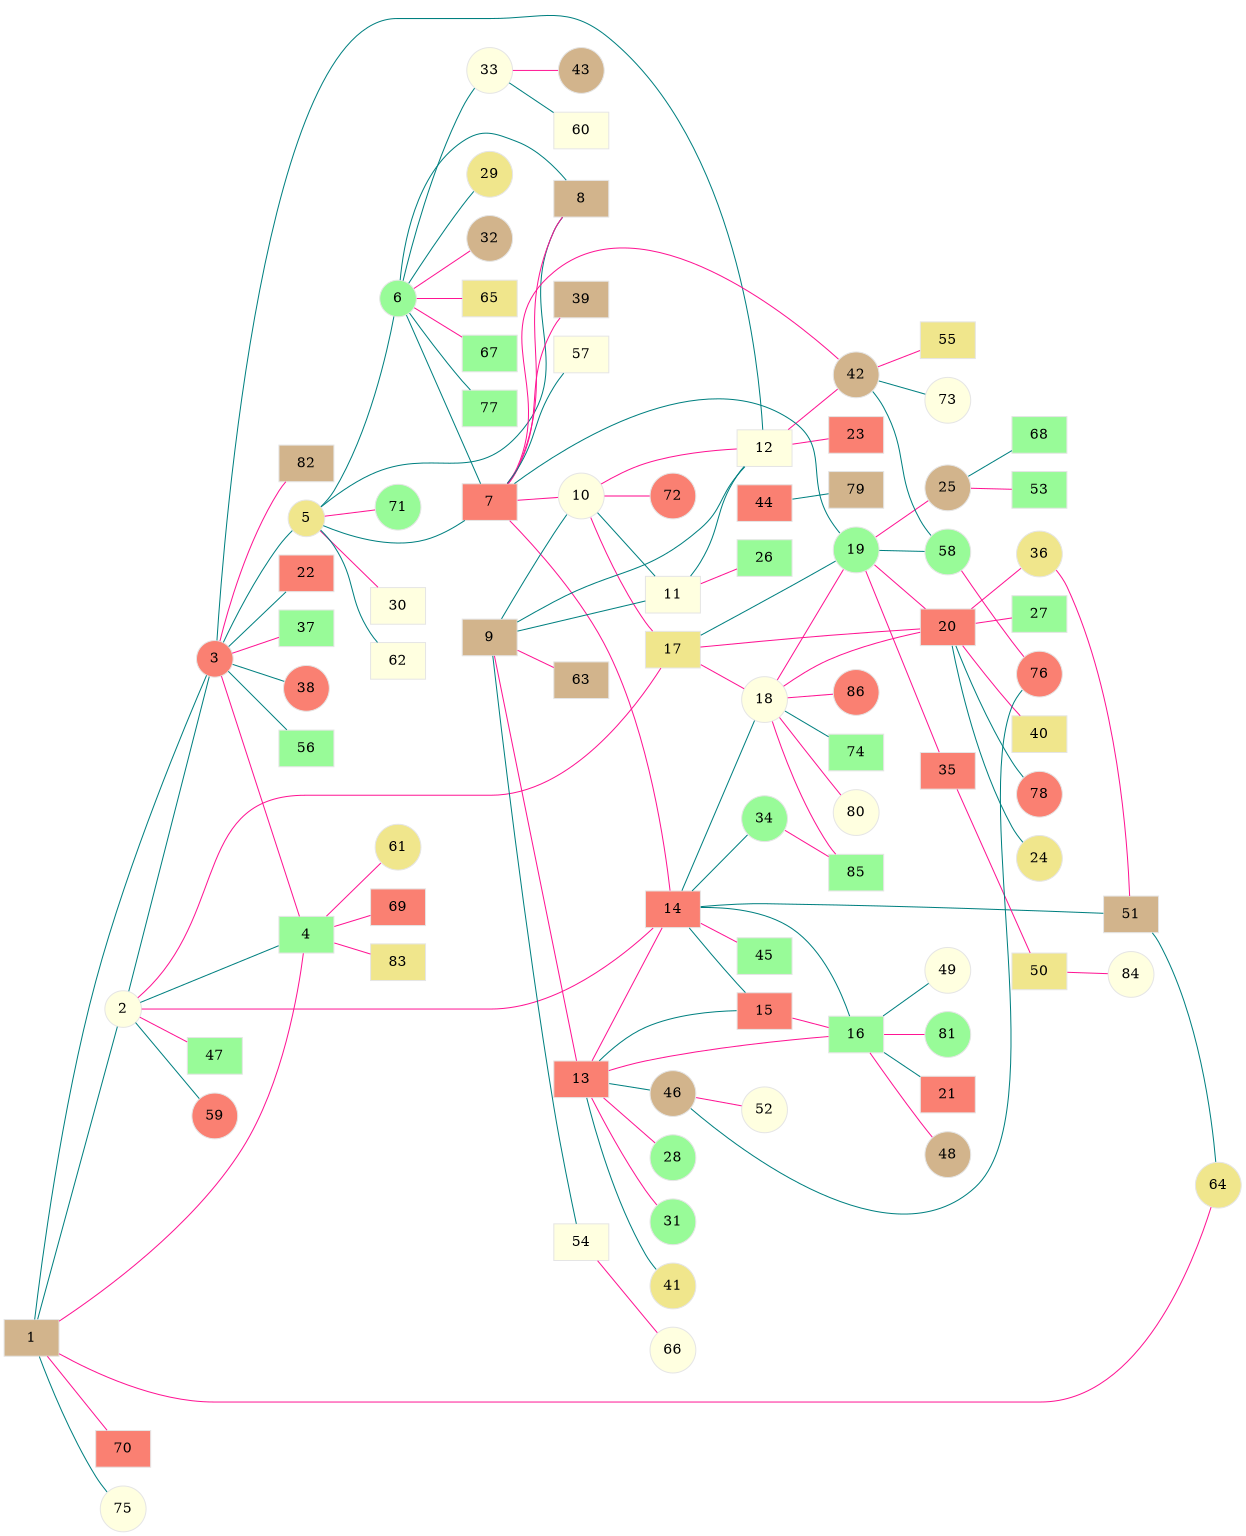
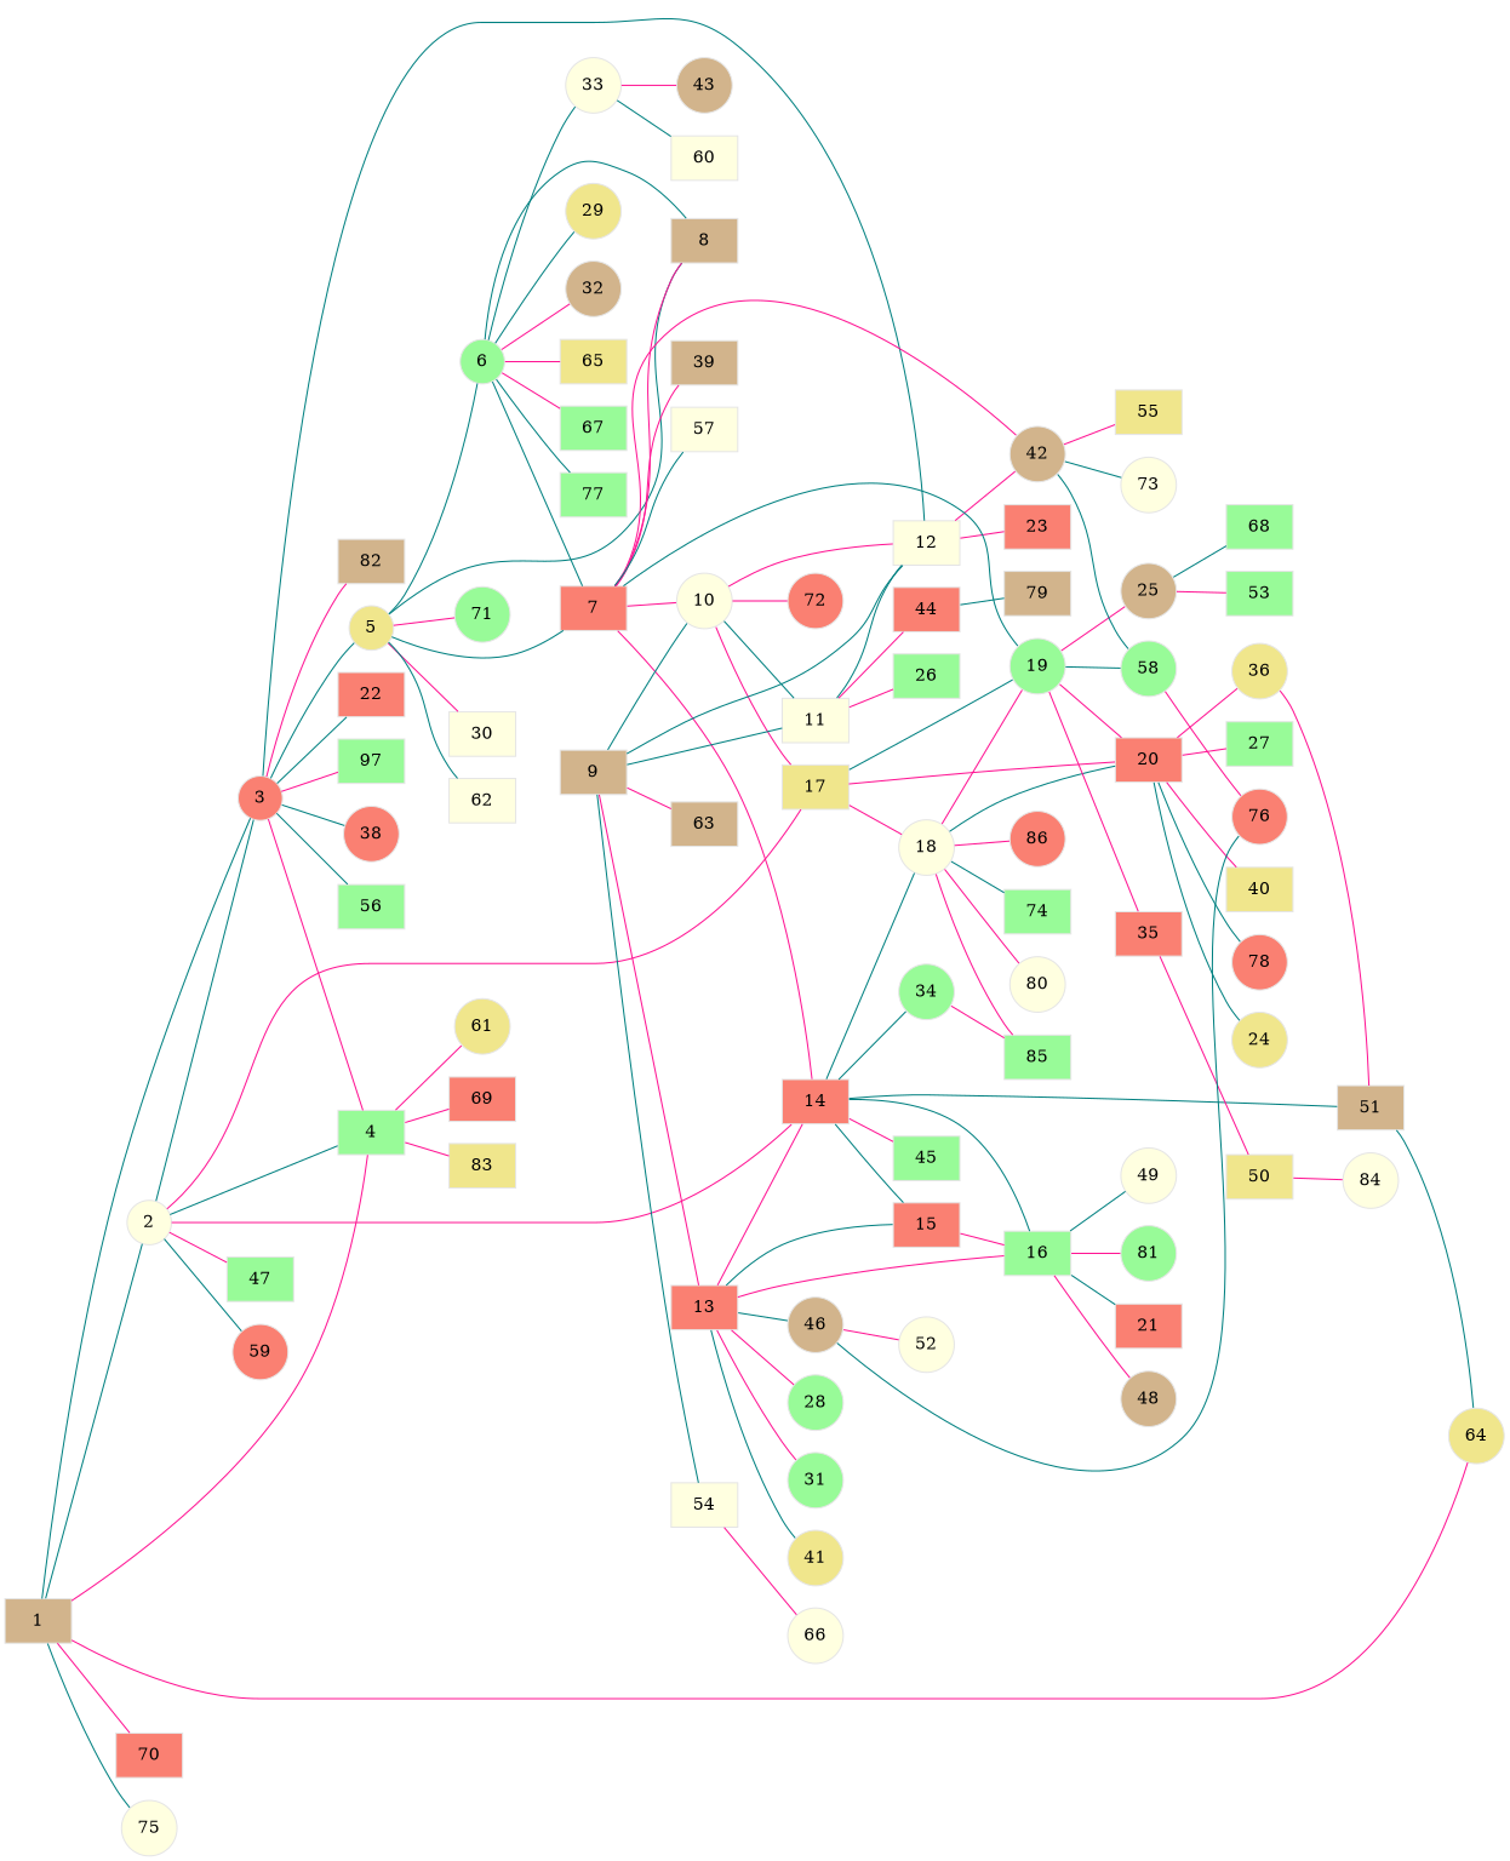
  graph {
    rankdir=LR
    node [color=gray90 fillcolor=palegreen shape=box style=filled]
    edge [color=deeppink]
    1 [fillcolor=tan]
    2 [fillcolor=lightyellow shape=circle]
    3 [fillcolor=salmon shape=circle]
    4
    64 [fillcolor=khaki shape=circle]
    70 [fillcolor=salmon]
    75 [fillcolor=lightyellow shape=circle]
    14 [fillcolor=salmon]
    17 [fillcolor=khaki]
    47
    59 [fillcolor=salmon shape=circle]
    5 [fillcolor=khaki shape=circle]
    12 [fillcolor=lightyellow]
    22 [fillcolor=salmon]
-   37
+   37 [label=97]
    38 [fillcolor=salmon shape=circle]
    56
    82 [fillcolor=tan]
    61 [fillcolor=khaki shape=circle]
    69 [fillcolor=salmon]
    83 [fillcolor=khaki]
    15 [fillcolor=salmon]
    16
    18 [fillcolor=lightyellow shape=circle]
    34 [shape=circle]
    45
    51 [fillcolor=tan]
    19 [shape=circle]
    20 [fillcolor=salmon]
    6 [shape=circle]
    7 [fillcolor=salmon]
    8 [fillcolor=tan]
    30 [fillcolor=lightyellow]
    62 [fillcolor=lightyellow]
    71 [shape=circle]
    42 [fillcolor=tan shape=circle]
    23 [fillcolor=salmon]
    29 [fillcolor=khaki shape=circle]
    32 [fillcolor=tan shape=circle]
    33 [fillcolor=lightyellow shape=circle]
    65 [fillcolor=khaki]
    67
    77
    10 [fillcolor=lightyellow shape=circle]
    39 [fillcolor=tan]
    57 [fillcolor=lightyellow]
    43 [fillcolor=tan shape=circle]
    60 [fillcolor=lightyellow]
    11 [fillcolor=lightyellow]
    72 [fillcolor=salmon shape=circle]
    25 [fillcolor=tan shape=circle]
    35 [fillcolor=salmon]
    58 [shape=circle]
    55 [fillcolor=khaki]
    73 [fillcolor=lightyellow shape=circle]
    9 [fillcolor=tan]
    13 [fillcolor=salmon]
    54 [fillcolor=lightyellow]
    63 [fillcolor=tan]
    26
    44 [fillcolor=salmon]
    28 [shape=circle]
    31 [shape=circle]
    41 [fillcolor=khaki shape=circle]
    46 [fillcolor=tan shape=circle]
    66 [fillcolor=lightyellow shape=circle]
    79 [fillcolor=tan]
    21 [fillcolor=salmon]
    48 [fillcolor=tan shape=circle]
    49 [fillcolor=lightyellow shape=circle]
    81 [shape=circle]
    52 [fillcolor=lightyellow shape=circle]
    76 [fillcolor=salmon shape=circle]
    74
    80 [fillcolor=lightyellow shape=circle]
    85
    86 [fillcolor=salmon shape=circle]
    24 [fillcolor=khaki shape=circle]
    27
    36 [fillcolor=khaki shape=circle]
    40 [fillcolor=khaki]
    78 [fillcolor=salmon shape=circle]
    53
    68
    50 [fillcolor=khaki]
    84 [fillcolor=lightyellow shape=circle]
    1 -- 2 [color=teal]
    1 -- 3 [color=teal]
    1 -- 4
    1 -- 64
    1 -- 70
    1 -- 75 [color=teal]
    2 -- 3 [color=teal]
    2 -- 4 [color=teal]
    2 -- 14
    2 -- 17
    2 -- 47
    2 -- 59 [color=teal]
    3 -- 4
    3 -- 5 [color=teal]
    3 -- 12 [color=teal]
    3 -- 22 [color=teal]
    3 -- 37
    3 -- 38 [color=teal]
    3 -- 56 [color=teal]
    3 -- 82
    4 -- 61
    4 -- 69
    4 -- 83
    14 -- 15 [color=teal]
    14 -- 16 [color=teal]
    14 -- 18 [color=teal]
    14 -- 34 [color=teal]
    14 -- 45
    14 -- 51 [color=teal]
    17 -- 18
    17 -- 19 [color=teal]
    17 -- 20
    5 -- 6 [color=teal]
    5 -- 7 [color=teal]
    5 -- 8 [color=teal]
    5 -- 30
    5 -- 62 [color=teal]
    5 -- 71
    12 -- 42
    12 -- 23
    15 -- 16
    16 -- 21 [color=teal]
    16 -- 48
    16 -- 49 [color=teal]
    16 -- 81
    18 -- 19
-   18 -- 20
+   18 -- 20 [color=teal]
    18 -- 74 [color=teal]
    18 -- 80
    18 -- 85
    18 -- 86
    34 -- 85
    51 -- 64 [color=teal]
    19 -- 20
    19 -- 25
    19 -- 35
    19 -- 58 [color=teal]
    20 -- 24 [color=teal]
    20 -- 27
    20 -- 36
    20 -- 40
    20 -- 78 [color=teal]
    6 -- 7 [color=teal]
    6 -- 8 [color=teal]
    6 -- 29 [color=teal]
    6 -- 32
    6 -- 33 [color=teal]
    6 -- 65
    6 -- 67
    6 -- 77 [color=teal]
    7 -- 14
    7 -- 19 [color=teal]
    7 -- 8
    7 -- 42
    7 -- 10
    7 -- 39
    7 -- 57 [color=teal]
    42 -- 58 [color=teal]
    42 -- 55
    42 -- 73 [color=teal]
    33 -- 43
    33 -- 60 [color=teal]
    10 -- 17
    10 -- 12
    10 -- 11 [color=teal]
    10 -- 72
    11 -- 12 [color=teal]
    11 -- 26
+   11 -- 44
    25 -- 53
    25 -- 68 [color=teal]
    35 -- 50
    58 -- 76
    9 -- 12 [color=teal]
    9 -- 10 [color=teal]
    9 -- 11 [color=teal]
    9 -- 13
    9 -- 54 [color=teal]
    9 -- 63
    13 -- 14
    13 -- 15 [color=teal]
    13 -- 16
    13 -- 28
    13 -- 31
    13 -- 41 [color=teal]
    13 -- 46 [color=teal]
    54 -- 66
    44 -- 79 [color=teal]
    46 -- 52
    46 -- 76 [color=teal]
    36 -- 51
    50 -- 84
  }
